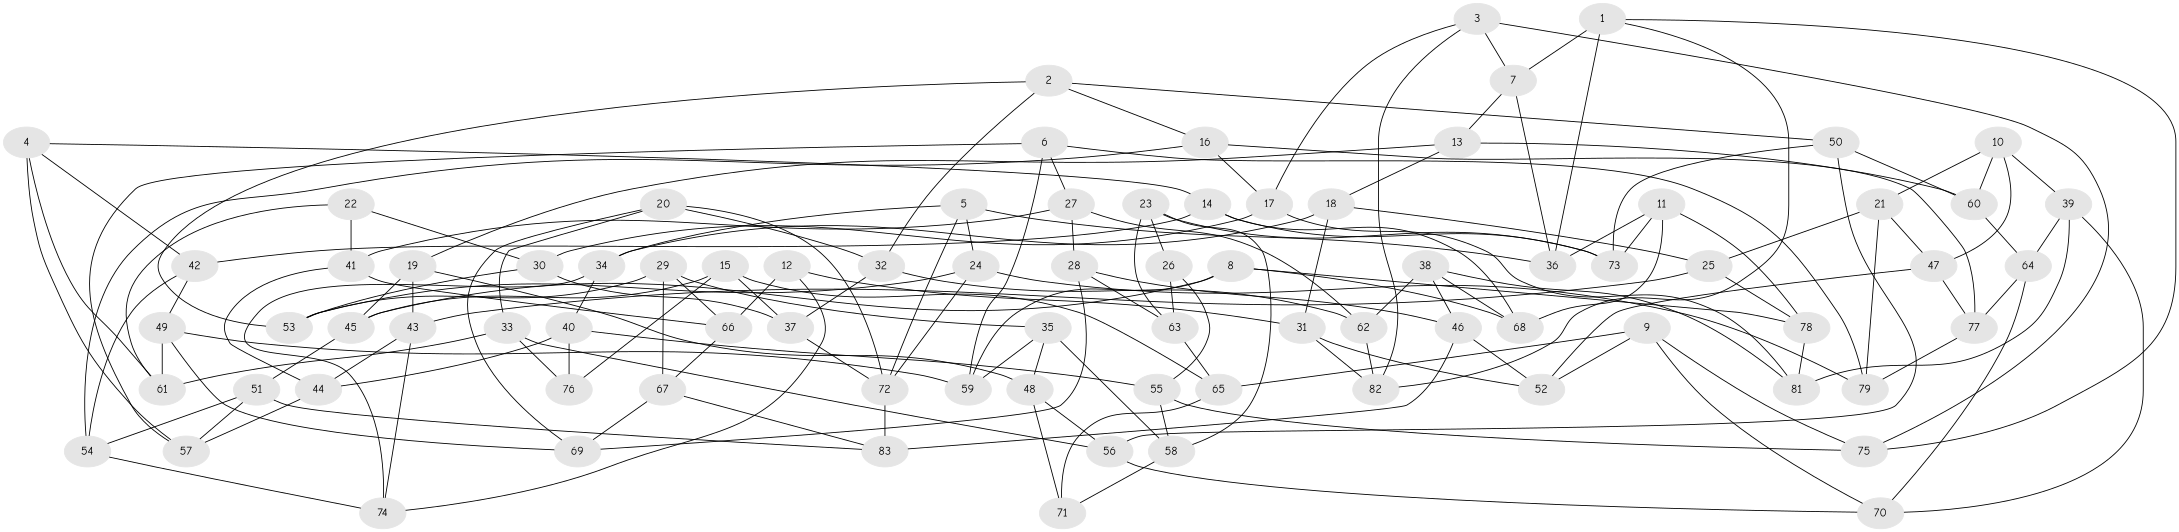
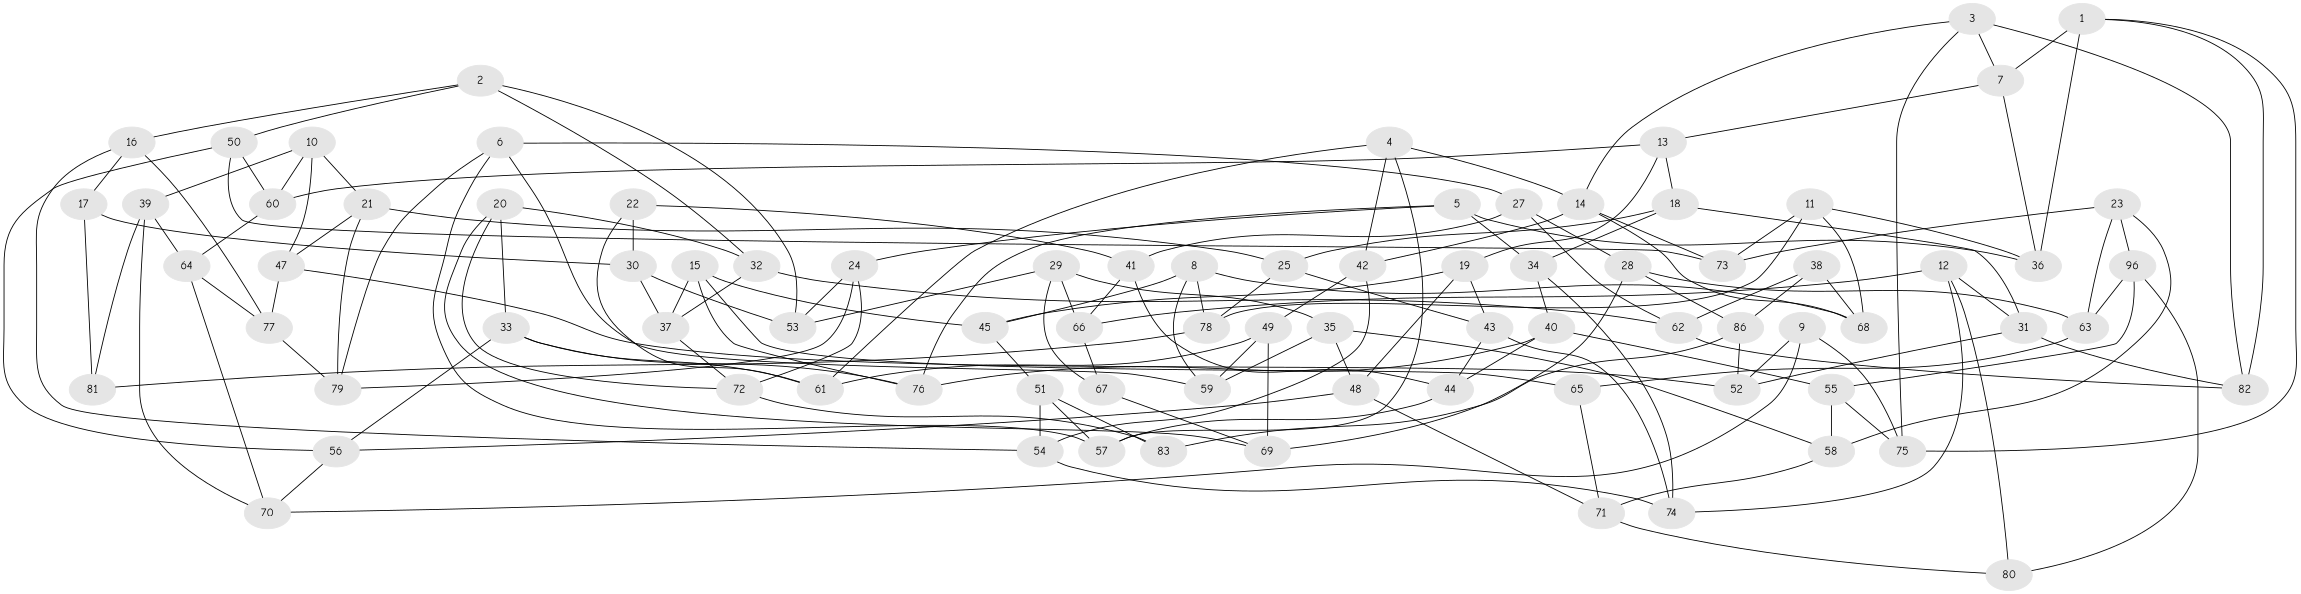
  graph {
    fontname="Comic Neue"
    node [color=gray90 fontname="Comic Neue" style=filled]
    edge [fontname="Comic Neue"]
    1
    7
    36
    75
    82
    13
    2
    16
    32
    50
    53
    17
    54
    77
    37
    62
    60
    73
    56
    3
    30
    81
    4
    14
    42
    57
    61
    68
    49
    5
    24
    34
    76
    79
    72
    74
    40
    6
    27
    59
    41
    28
    18
    19
    8
    45
    78
    51
    9
    52
    65
    70
    71
    10
    21
    39
    47
    25
    64
    11
    12
    31
    66
+   80
    67
    43
    48
    15
    44
    20
    33
    69
    83
    22
    23
-   26
+   26 [label=96]
    58
    63
    55
-   46
+   46 [label=86]
    29
    35
    38
    1 -- 7
    1 -- 36
    1 -- 75
    1 -- 82
    7 -- 36
    7 -- 13
    13 -- 60
    13 -- 18
    13 -- 19
    2 -- 16
    2 -- 32
    2 -- 50
    2 -- 53
    16 -- 17
    16 -- 54
    16 -- 77
    32 -- 37
    32 -- 62
    50 -- 60
    50 -- 73
    50 -- 56
    17 -- 30
    17 -- 81
    54 -- 74
    77 -- 79
    37 -- 72
    62 -- 82
    60 -- 64
    56 -- 70
    3 -- 7
    3 -- 75
    3 -- 82
-   3 -- 17
+   3 -- 14
    30 -- 53
    30 -- 37
    4 -- 14
    4 -- 42
    4 -- 57
    4 -- 61
    14 -- 73
    14 -- 42
    14 -- 68
    42 -- 54
    42 -- 49
    49 -- 61
    49 -- 59
    49 -- 69
    5 -- 36
    5 -- 24
    5 -- 34
-   5 -- 72
+   5 -- 76
    24 -- 53
    24 -- 79
    24 -- 72
    34 -- 74
    34 -- 40
    72 -- 83
    40 -- 76
    40 -- 44
    40 -- 55
    6 -- 57
    6 -- 79
    6 -- 27
    6 -- 59
    27 -- 62
    27 -- 41
    27 -- 28
    41 -- 66
    41 -- 44
    28 -- 69
    28 -- 63
    28 -- 46
    18 -- 34
    18 -- 25
    18 -- 31
    19 -- 45
    19 -- 43
    19 -- 48
    8 -- 68
    8 -- 59
    8 -- 45
    8 -- 78
    45 -- 51
    78 -- 81
    51 -- 54
    51 -- 57
    51 -- 83
    9 -- 75
    9 -- 52
-   9 -- 65
    9 -- 70
    65 -- 71
+   71 -- 80
    10 -- 60
    10 -- 21
    10 -- 39
    10 -- 47
    21 -- 79
    21 -- 47
    21 -- 25
    39 -- 81
    39 -- 70
    39 -- 64
    47 -- 77
    47 -- 52
    25 -- 78
    25 -- 43
    64 -- 77
    64 -- 70
    11 -- 36
    11 -- 73
    11 -- 68
    11 -- 78
    12 -- 74
    12 -- 31
    12 -- 66
+   12 -- 80
    31 -- 82
    31 -- 52
    66 -- 67
    67 -- 69
-   67 -- 83
    43 -- 74
    43 -- 44
    48 -- 56
    48 -- 71
    15 -- 37
    15 -- 76
    15 -- 45
    15 -- 65
    44 -- 57
    20 -- 32
    20 -- 72
    20 -- 33
    20 -- 69
    33 -- 56
    33 -- 61
    33 -- 76
    22 -- 30
    22 -- 61
    22 -- 41
    23 -- 73
    23 -- 26
    23 -- 58
    23 -- 63
+   26 -- 80
    26 -- 63
    26 -- 55
    58 -- 71
    63 -- 65
    55 -- 75
    55 -- 58
    46 -- 52
    46 -- 83
    29 -- 53
    29 -- 66
    29 -- 67
    29 -- 35
    35 -- 59
    35 -- 48
    35 -- 58
    38 -- 62
-   38 -- 81
    38 -- 68
    38 -- 46
  }
